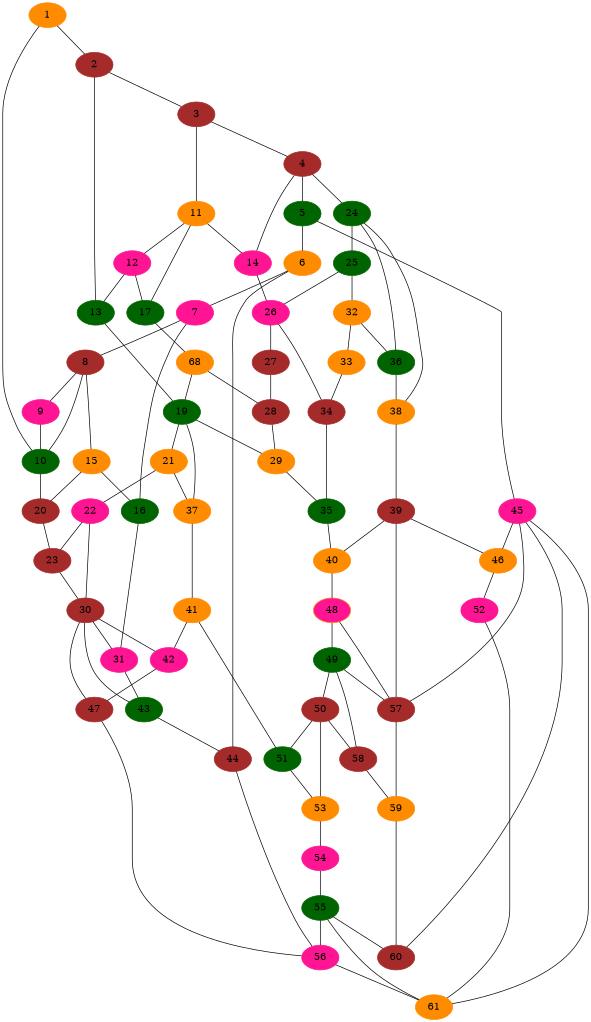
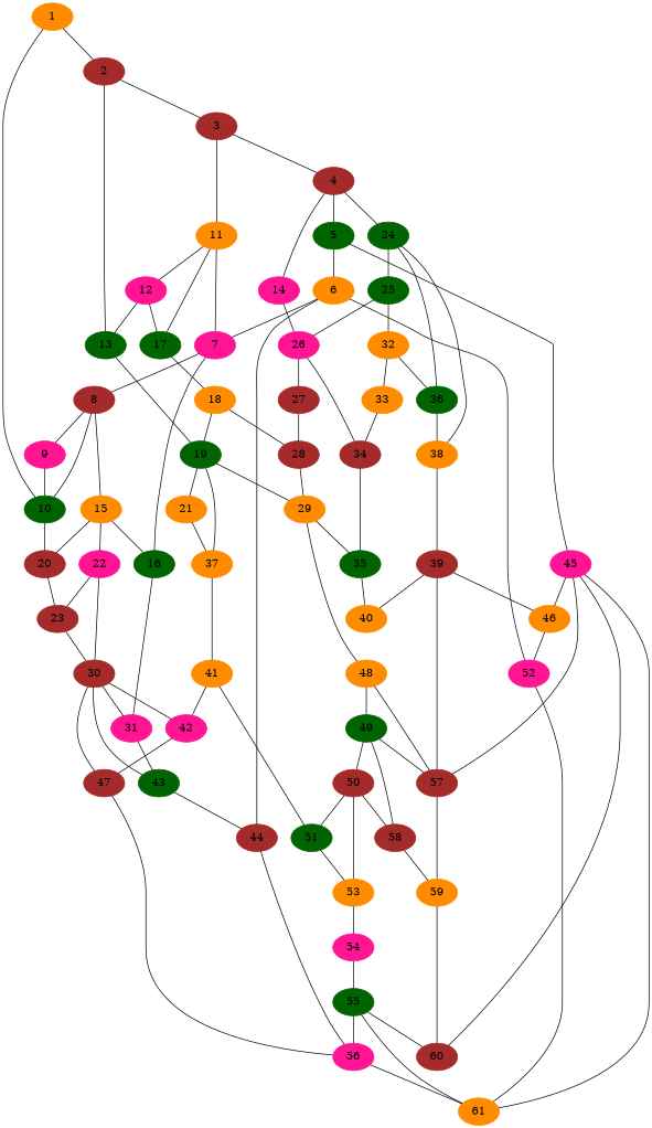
  graph {
    node [color=darkorange style=filled]
    edge [weight=1.0]
    2 [color=brown]
    1
    10 [color=darkgreen]
    3 [color=brown]
    13 [color=darkgreen]
    20 [color=brown]
    4 [color=brown]
    11
    19 [color=darkgreen]
    5 [color=darkgreen]
    14 [color=deeppink]
    24 [color=darkgreen]
    12 [color=deeppink]
    17 [color=darkgreen]
    6
    45 [color=deeppink]
    26 [color=deeppink]
    25 [color=darkgreen]
    36 [color=darkgreen]
    38
    7 [color=deeppink]
    44 [color=brown]
    52 [color=deeppink]
    46
    57 [color=brown]
    60 [color=brown]
    61
    8 [color=brown]
    16 [color=darkgreen]
    56 [color=deeppink]
    9 [color=deeppink]
    15
    31 [color=deeppink]
    23 [color=brown]
-   18 [label=68]
+   18
    21
    29
    37
    27 [color=brown]
    34 [color=brown]
    43 [color=darkgreen]
    28 [color=brown]
    22 [color=deeppink]
    35 [color=darkgreen]
    41
    30 [color=brown]
    42 [color=deeppink]
    47 [color=brown]
    32
    39 [color=brown]
    33
    40
-   48 [fillcolor=deeppink]
+   48
    51 [color=darkgreen]
    59
    49 [color=darkgreen]
    53
    50 [color=brown]
    58 [color=brown]
    54 [color=deeppink]
    55 [color=darkgreen]
    2 -- 3
    2 -- 13 [weight=2.0]
    1 -- 2 [weight=2.0]
    1 -- 10 [weight=2.0]
    10 -- 20
    3 -- 4
    3 -- 11 [weight=2.0]
    13 -- 19 [weight=2.0]
    20 -- 23
    4 -- 5 [weight=2.0]
    4 -- 14
    4 -- 24 [weight=2.0]
-   11 -- 14 [weight=2.0]
+   11 -- 7 [weight=2.0]
    11 -- 12
    11 -- 17
    19 -- 21
    19 -- 29
    19 -- 37
    5 -- 6
    5 -- 45
    14 -- 26 [weight=2.0]
    24 -- 25
    24 -- 36
    24 -- 38
    12 -- 13
    12 -- 17
    17 -- 18
    6 -- 7 [weight=2.0]
    6 -- 44
+   6 -- 52 [weight=2.0]
    45 -- 46 [weight=2.0]
    45 -- 57
    45 -- 60
    45 -- 61
    26 -- 27 [weight=2.0]
    26 -- 34
    25 -- 26
    25 -- 32
    36 -- 38 [weight=3.0]
    38 -- 39 [weight=2.0]
    7 -- 8
    7 -- 16
    44 -- 56
    52 -- 61
    46 -- 52
    57 -- 59
    8 -- 10
    8 -- 9
    8 -- 15
    16 -- 31
    56 -- 61
    9 -- 10 [weight=2.0]
    15 -- 20
    15 -- 16
    31 -- 43
    23 -- 30
    18 -- 19
    18 -- 28
    21 -- 37
-   21 -- 22
+   15 -- 22
    29 -- 35
    37 -- 41
    27 -- 28
    34 -- 35
    43 -- 44
    28 -- 29
    22 -- 23
    22 -- 30
    35 -- 40
    41 -- 42
    41 -- 51
    30 -- 31
    30 -- 43
    30 -- 42
    30 -- 47
    42 -- 47
    47 -- 56
    32 -- 36 [weight=2.0]
    32 -- 33 [weight=2.0]
    39 -- 46
    39 -- 57
    39 -- 40
    33 -- 34
-   40 -- 48
+   29 -- 48
    48 -- 57
    48 -- 49
    51 -- 53
    59 -- 60
    49 -- 57
    49 -- 50
    49 -- 58
    53 -- 54
    50 -- 51
    50 -- 53
    50 -- 58
    58 -- 59
    54 -- 55 [weight=2.0]
    55 -- 60
    55 -- 61
    55 -- 56 [weight=2.0]
  }
